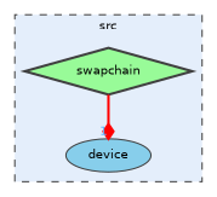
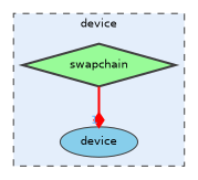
  digraph {
    compound=true
    node [color=grey25 fontname=Helvetica fontsize=10]
    n1 [fillcolor=skyblue height=0.2 label=device shape=ellipse style=filled width=0.4]
    n2 [fillcolor=palegreen height=0.2 label=swapchain shape=diamond style="filled,bold" width=0.4]
    subgraph cluster_1 {
      bgcolor="#e4eefb"
      fontname=Helvetica
      fontsize=10
-     label=src
+     label=device
      pencolor=grey25
      style="filled,dashed"
      n1
      n2
    }
    n2 -> n1 [color=red fontcolor=steelblue1 fontname=Helvetica fontsize=10 headlabel=1 labeldistance=1.5 labelfontname=Helvetica labelfontsize=10 style=bold arrowhead=diamond]
  }
